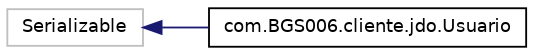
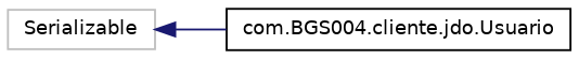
  digraph {
    rankdir=LR
    node [fillcolor=white fontname=Helvetica fontsize=10 shape=record style=filled]
    n1 [color=grey75 height=0.2 label=Serializable width=0.4]
-   n2 [color=black height=0.2 label="com.BGS006.cliente.jdo.Usuario" width=0.4]
+   n2 [color=black height=0.2 label="com.BGS004.cliente.jdo.Usuario" width=0.4]
    n1 -> n2 [color=midnightblue dir=back fontname=Helvetica fontsize=10 labelfontname=Helvetica labelfontsize=10 style=solid]
  }
